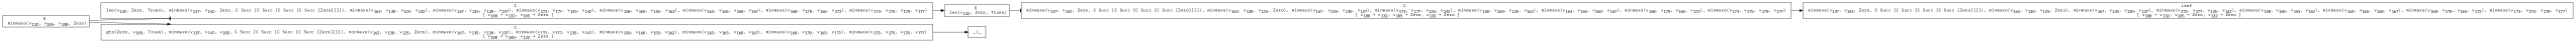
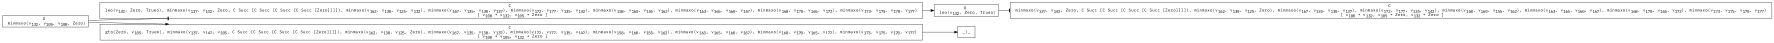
  digraph {
    rankdir=LR
    fontname="IBM Plex Mono"
    node [fillcolor=white shape=box style=filled fontname="IBM Plex Mono"]
    edge [arrowhead=normal fontname="IBM Plex Mono"]
    n1 [label=<O <BR/> minmaxo(v<SUB>132</SUB>, v<SUB>105</SUB>, v<SUB>100</SUB>, Zero)>]
    n2 [label=<C <BR/> leo(v<SUB>132</SUB>, Zero, Trueo), minmaxo(v<SUB>137</SUB>, v<SUB>142</SUB>, Zero, C Succ [C Succ [C Succ [C Succ [Zero]]]]), minmaxo(v<SUB>162</SUB>, v<SUB>130</SUB>, v<SUB>125</SUB>, v<SUB>132</SUB>), minmaxo(v<SUB>167</SUB>, v<SUB>135</SUB>, v<SUB>130</SUB>, v<SUB>137</SUB>), minmaxo(v<SUB>172</SUB>, v<SUB>177</SUB>, v<SUB>135</SUB>, v<SUB>142</SUB>), minmaxo(v<SUB>158</SUB>, v<SUB>160</SUB>, v<SUB>155</SUB>, v<SUB>162</SUB>), minmaxo(v<SUB>163</SUB>, v<SUB>165</SUB>, v<SUB>160</SUB>, v<SUB>167</SUB>), minmaxo(v<SUB>168</SUB>, v<SUB>170</SUB>, v<SUB>165</SUB>, v<SUB>172</SUB>), minmaxo(v<SUB>173</SUB>, v<SUB>175</SUB>, v<SUB>170</SUB>, v<SUB>177</SUB>) <BR/>  [ v<SUB>100</SUB> &rarr; v<SUB>132</SUB>, v<SUB>105</SUB> &rarr; Zero ] >]
    n3 [label=<C <BR/> gto(Zero, v<SUB>105</SUB>, Trueo), minmaxo(v<SUB>137</SUB>, v<SUB>142</SUB>, v<SUB>105</SUB>, C Succ [C Succ [C Succ [C Succ [Zero]]]]), minmaxo(v<SUB>162</SUB>, v<SUB>130</SUB>, v<SUB>125</SUB>, Zero), minmaxo(v<SUB>167</SUB>, v<SUB>135</SUB>, v<SUB>130</SUB>, v<SUB>137</SUB>), minmaxo(v<SUB>172</SUB>, v<SUB>177</SUB>, v<SUB>135</SUB>, v<SUB>142</SUB>), minmaxo(v<SUB>158</SUB>, v<SUB>160</SUB>, v<SUB>155</SUB>, v<SUB>162</SUB>), minmaxo(v<SUB>163</SUB>, v<SUB>165</SUB>, v<SUB>160</SUB>, v<SUB>167</SUB>), minmaxo(v<SUB>168</SUB>, v<SUB>170</SUB>, v<SUB>165</SUB>, v<SUB>172</SUB>), minmaxo(v<SUB>173</SUB>, v<SUB>175</SUB>, v<SUB>170</SUB>, v<SUB>177</SUB>) <BR/>  [ v<SUB>100</SUB> &rarr; v<SUB>105</SUB>, v<SUB>132</SUB> &rarr; Zero ] >]
    n4 [label=<O <BR/> leo(v<SUB>132</SUB>, Zero, Trueo)>]
    n5 [label=<_|_>]
    n6 [label=<C <BR/> minmaxo(v<SUB>137</SUB>, v<SUB>142</SUB>, Zero, C Succ [C Succ [C Succ [C Succ [Zero]]]]), minmaxo(v<SUB>162</SUB>, v<SUB>130</SUB>, v<SUB>125</SUB>, Zero), minmaxo(v<SUB>167</SUB>, v<SUB>135</SUB>, v<SUB>130</SUB>, v<SUB>137</SUB>), minmaxo(v<SUB>172</SUB>, v<SUB>177</SUB>, v<SUB>135</SUB>, v<SUB>142</SUB>), minmaxo(v<SUB>158</SUB>, v<SUB>160</SUB>, v<SUB>155</SUB>, v<SUB>162</SUB>), minmaxo(v<SUB>163</SUB>, v<SUB>165</SUB>, v<SUB>160</SUB>, v<SUB>167</SUB>), minmaxo(v<SUB>168</SUB>, v<SUB>170</SUB>, v<SUB>165</SUB>, v<SUB>172</SUB>), minmaxo(v<SUB>173</SUB>, v<SUB>175</SUB>, v<SUB>170</SUB>, v<SUB>177</SUB>) <BR/>  [ v<SUB>100</SUB> &rarr; v<SUB>132</SUB>, v<SUB>105</SUB> &rarr; Zero, v<SUB>132</SUB> &rarr; Zero ] >]
-   n7 [label=<Leaf <BR/> minmaxo(v<SUB>137</SUB>, v<SUB>142</SUB>, Zero, C Succ [C Succ [C Succ [C Succ [Zero]]]]), minmaxo(v<SUB>162</SUB>, v<SUB>130</SUB>, v<SUB>125</SUB>, Zero), minmaxo(v<SUB>167</SUB>, v<SUB>135</SUB>, v<SUB>130</SUB>, v<SUB>137</SUB>), minmaxo(v<SUB>172</SUB>, v<SUB>177</SUB>, v<SUB>135</SUB>, v<SUB>142</SUB>), minmaxo(v<SUB>158</SUB>, v<SUB>160</SUB>, v<SUB>155</SUB>, v<SUB>162</SUB>), minmaxo(v<SUB>163</SUB>, v<SUB>165</SUB>, v<SUB>160</SUB>, v<SUB>167</SUB>), minmaxo(v<SUB>168</SUB>, v<SUB>170</SUB>, v<SUB>165</SUB>, v<SUB>172</SUB>), minmaxo(v<SUB>173</SUB>, v<SUB>175</SUB>, v<SUB>170</SUB>, v<SUB>177</SUB>) <BR/>  [ v<SUB>100</SUB> &rarr; v<SUB>132</SUB>, v<SUB>105</SUB> &rarr; Zero, v<SUB>132</SUB> &rarr; Zero ] >]
    n1 -> n2 [arrowhead=tee]
    n1 -> n3
    n2 -> n4
    n3 -> n5
    n4 -> n6 [arrowhead=tee]
-   n6 -> n7
  }
